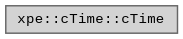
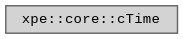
  digraph {
    rankdir=LR
    fontname="Liberation Mono"
-   n1 [color=grey40 fillcolor=lightgrey fontname="Liberation Mono" fontsize=10 height=0.2 label="xpe::cTime::cTime" shape=box style=filled width=0.4]
+   n1 [color=grey40 fillcolor=lightgrey fontname="Liberation Mono" fontsize=10 height=0.2 label="xpe::core::cTime" shape=box style=filled width=0.4]
  }
